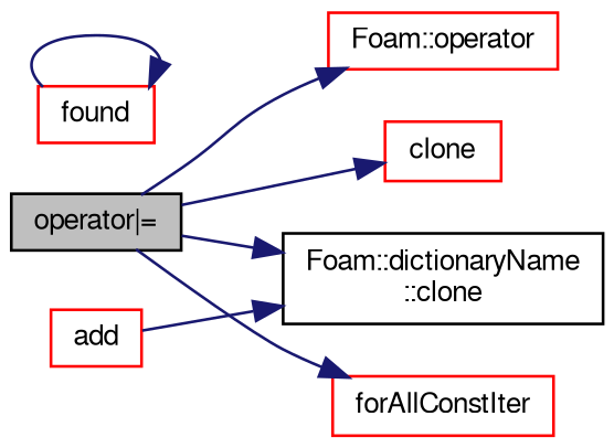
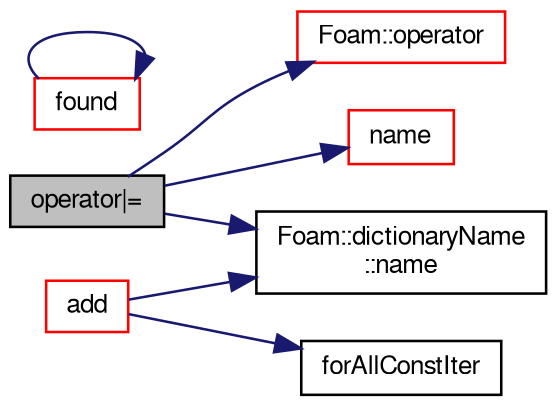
  digraph {
    rankdir=LR
    node [color=red fontname=FreeSans fontsize=10 shape=record]
    edge [color=midnightblue fontname=FreeSans fontsize=10 labelfontname=FreeSans labelfontsize=10 style=solid]
    n1 [color=black fillcolor=grey75 fontcolor=black height=0.2 label="operator\|=" style=filled width=0.4]
    n2 [height=0.2 label="Foam::operator" width=0.4]
-   n3 [color=black height=0.2 label="Foam::dictionaryName\l::clone" width=0.4]
-   n4 [height=0.2 label=clone width=0.4]
-   n5 [height=0.2 label=forAllConstIter width=0.4]
+   n3 [color=black height=0.2 label="Foam::dictionaryName\l::name" width=0.4]
+   n4 [height=0.2 label=name width=0.4]
+   n5 [color=black height=0.2 label=forAllConstIter width=0.4]
    n6 [height=0.2 label=add width=0.4]
    n7 [height=0.2 label=found width=0.4]
    n1 -> n2
    n1 -> n3
    n1 -> n4
-   n1 -> n5
+   n6 -> n5
    n6 -> n3
    n7 -> n7
  }
